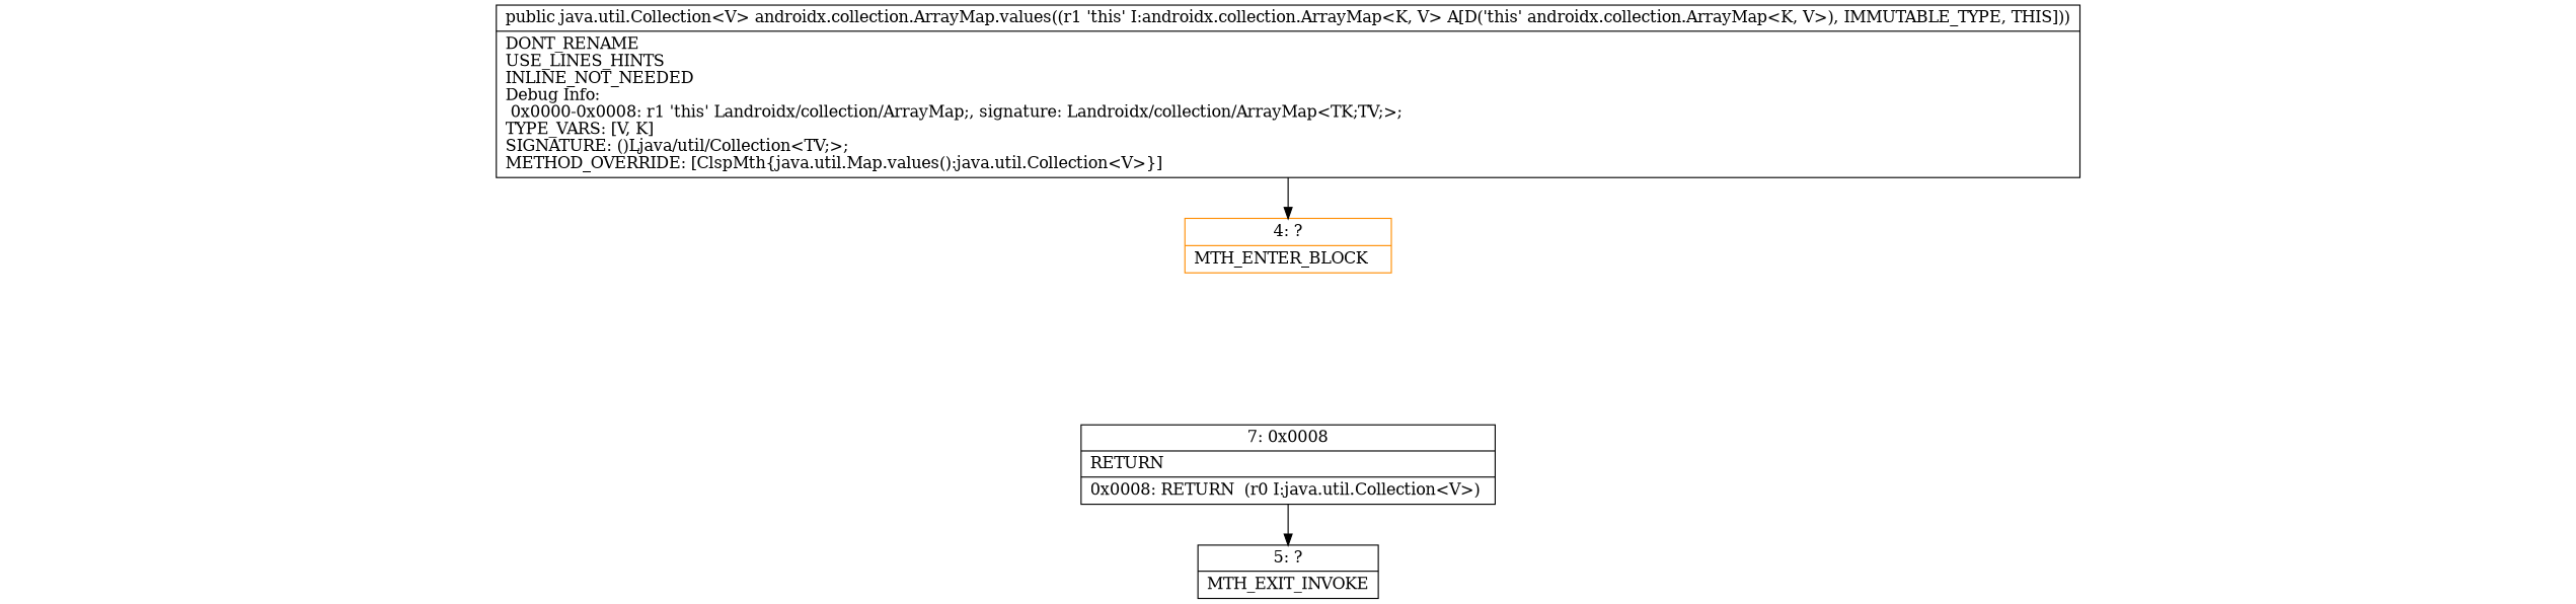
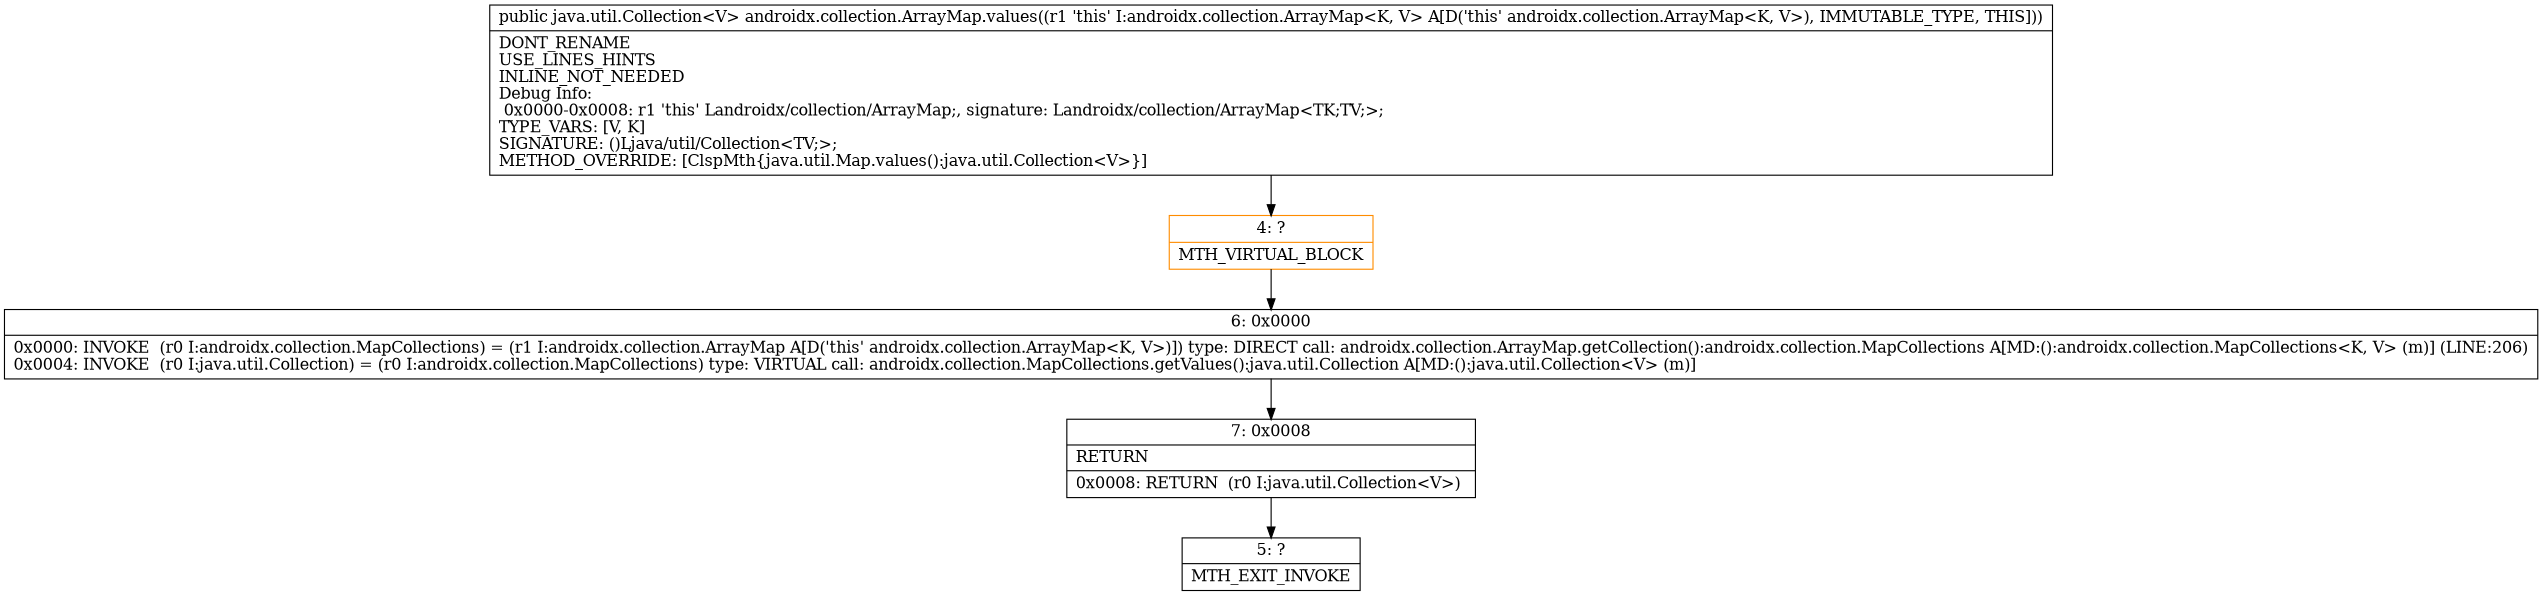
  digraph {
    node [color=black shape=record]
-   n1 [color=darkorange label="{4\:\ ?|MTH_ENTER_BLOCK\l}"]
+   n1 [color=darkorange label="{4\:\ ?|MTH_VIRTUAL_BLOCK\l}"]
+   n2 [label="{6\:\ 0x0000|0x0000: INVOKE  (r0 I:androidx.collection.MapCollections) = (r1 I:androidx.collection.ArrayMap A[D('this' androidx.collection.ArrayMap\<K, V\>)]) type: DIRECT call: androidx.collection.ArrayMap.getCollection():androidx.collection.MapCollections A[MD:():androidx.collection.MapCollections\<K, V\> (m)] (LINE:206)\l0x0004: INVOKE  (r0 I:java.util.Collection) = (r0 I:androidx.collection.MapCollections) type: VIRTUAL call: androidx.collection.MapCollections.getValues():java.util.Collection A[MD:():java.util.Collection\<V\> (m)]\l}"]
    n3 [label="{7\:\ 0x0008|RETURN\l|0x0008: RETURN  (r0 I:java.util.Collection\<V\>) \l}"]
    n4 [label="{5\:\ ?|MTH_EXIT_INVOKE\l}"]
    n5 [label="{public java.util.Collection\<V\> androidx.collection.ArrayMap.values((r1 'this' I:androidx.collection.ArrayMap\<K, V\> A[D('this' androidx.collection.ArrayMap\<K, V\>), IMMUTABLE_TYPE, THIS]))  | DONT_RENAME\lUSE_LINES_HINTS\lINLINE_NOT_NEEDED\lDebug Info:\l  0x0000\-0x0008: r1 'this' Landroidx\/collection\/ArrayMap;, signature: Landroidx\/collection\/ArrayMap\<TK;TV;\>;\lTYPE_VARS: [V, K]\lSIGNATURE: ()Ljava\/util\/Collection\<TV;\>;\lMETHOD_OVERRIDE: [ClspMth\{java.util.Map.values():java.util.Collection\<V\>\}]\l}"]
+   n1 -> n2
+   n2 -> n3
    n3 -> n4
    n5 -> n1
  }
